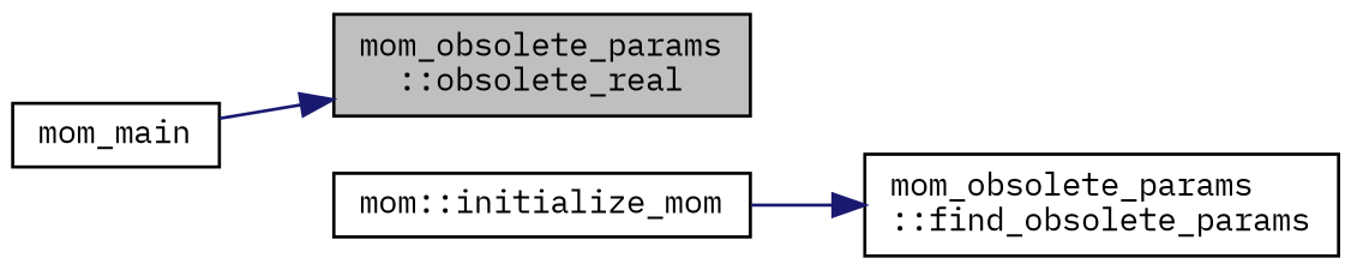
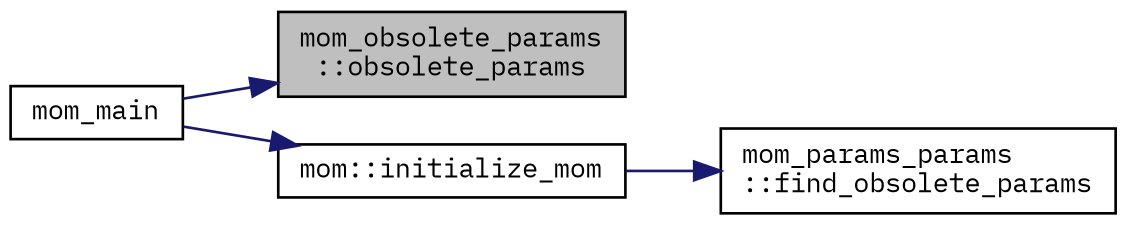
  digraph {
    fontname="IBM Plex Mono"
    rankdir=RL
    node [color=black fillcolor=white fontname="IBM Plex Mono" fontsize=10 shape=record style=filled]
    edge [color=midnightblue dir=back fontname="IBM Plex Mono" fontsize=10 labelfontname=Helvetica labelfontsize=10 style=solid]
-   n1 [fillcolor=grey75 fontcolor=black height=0.2 label="mom_obsolete_params\l::obsolete_real" width=0.4]
+   n1 [fillcolor=grey75 fontcolor=black height=0.2 label="mom_obsolete_params\l::obsolete_params" width=0.4]
    n2 [height=0.2 label=mom_main width=0.4]
-   n3 [height=0.2 label="mom_obsolete_params\l::find_obsolete_params" width=0.4]
+   n3 [height=0.2 label="mom_params_params\l::find_obsolete_params" width=0.4]
    n4 [height=0.2 label="mom::initialize_mom" width=0.4]
    n1 -> n2
    n3 -> n4
+   n4 -> n2
  }
